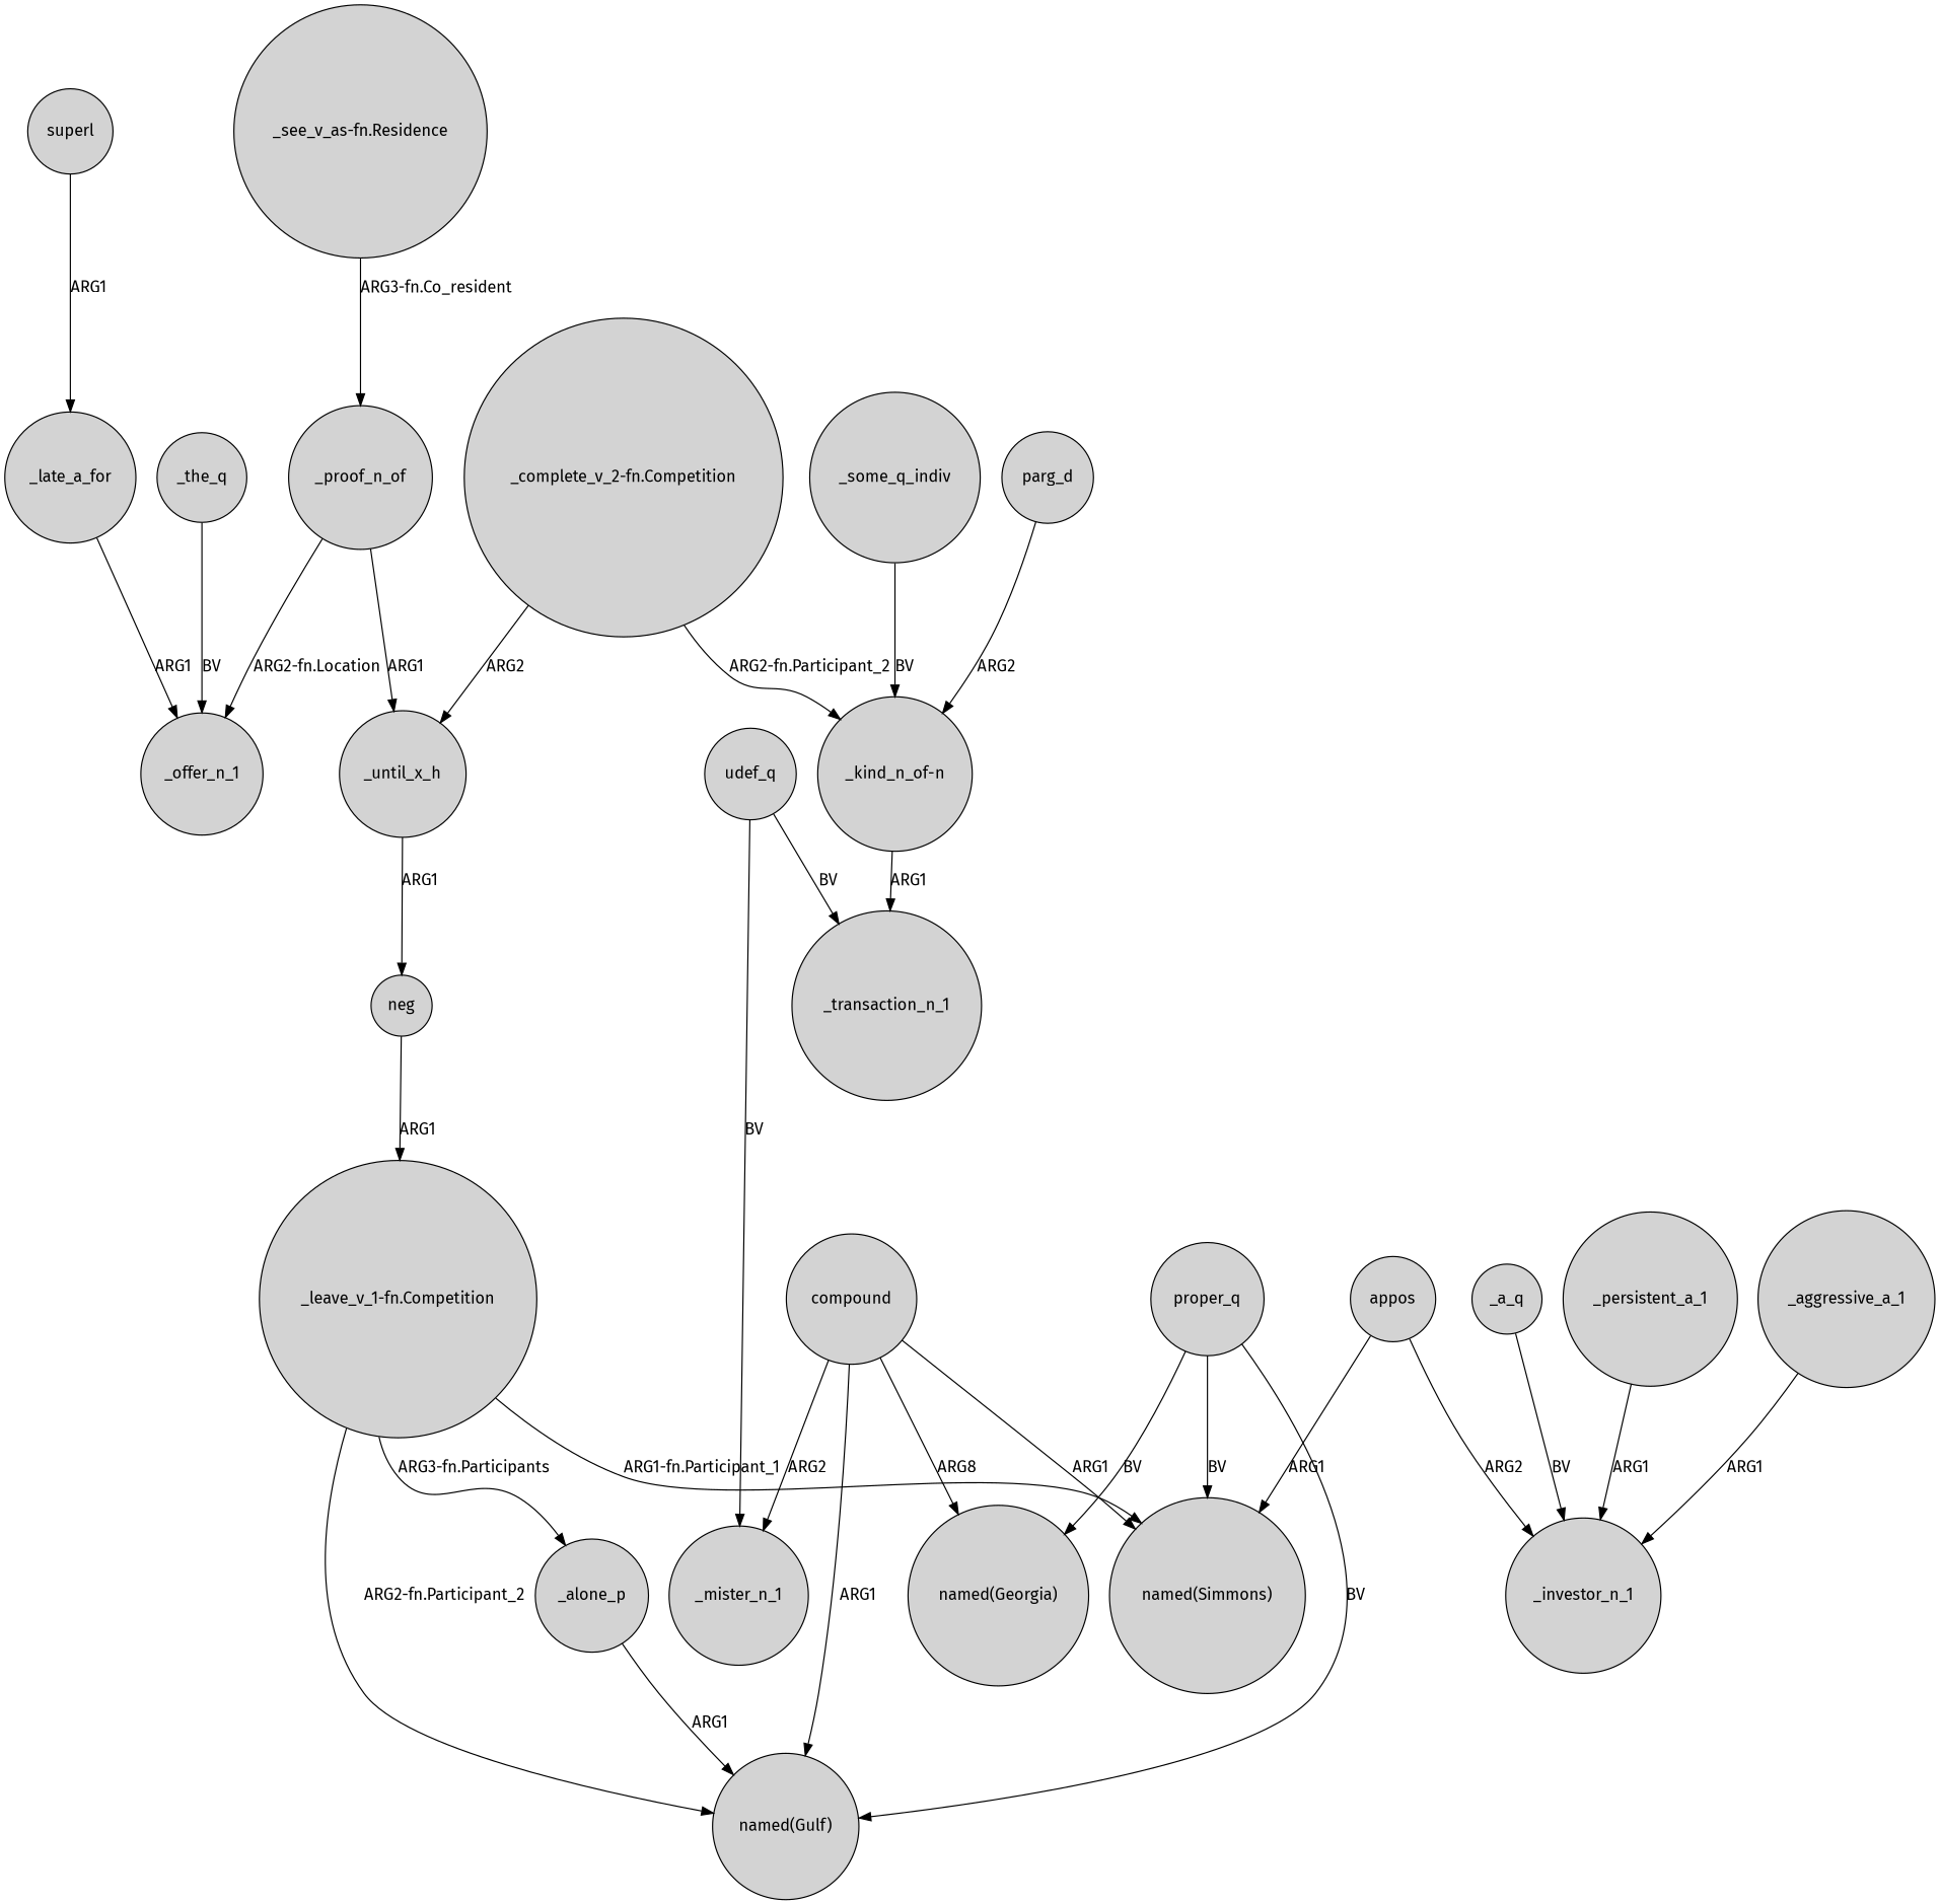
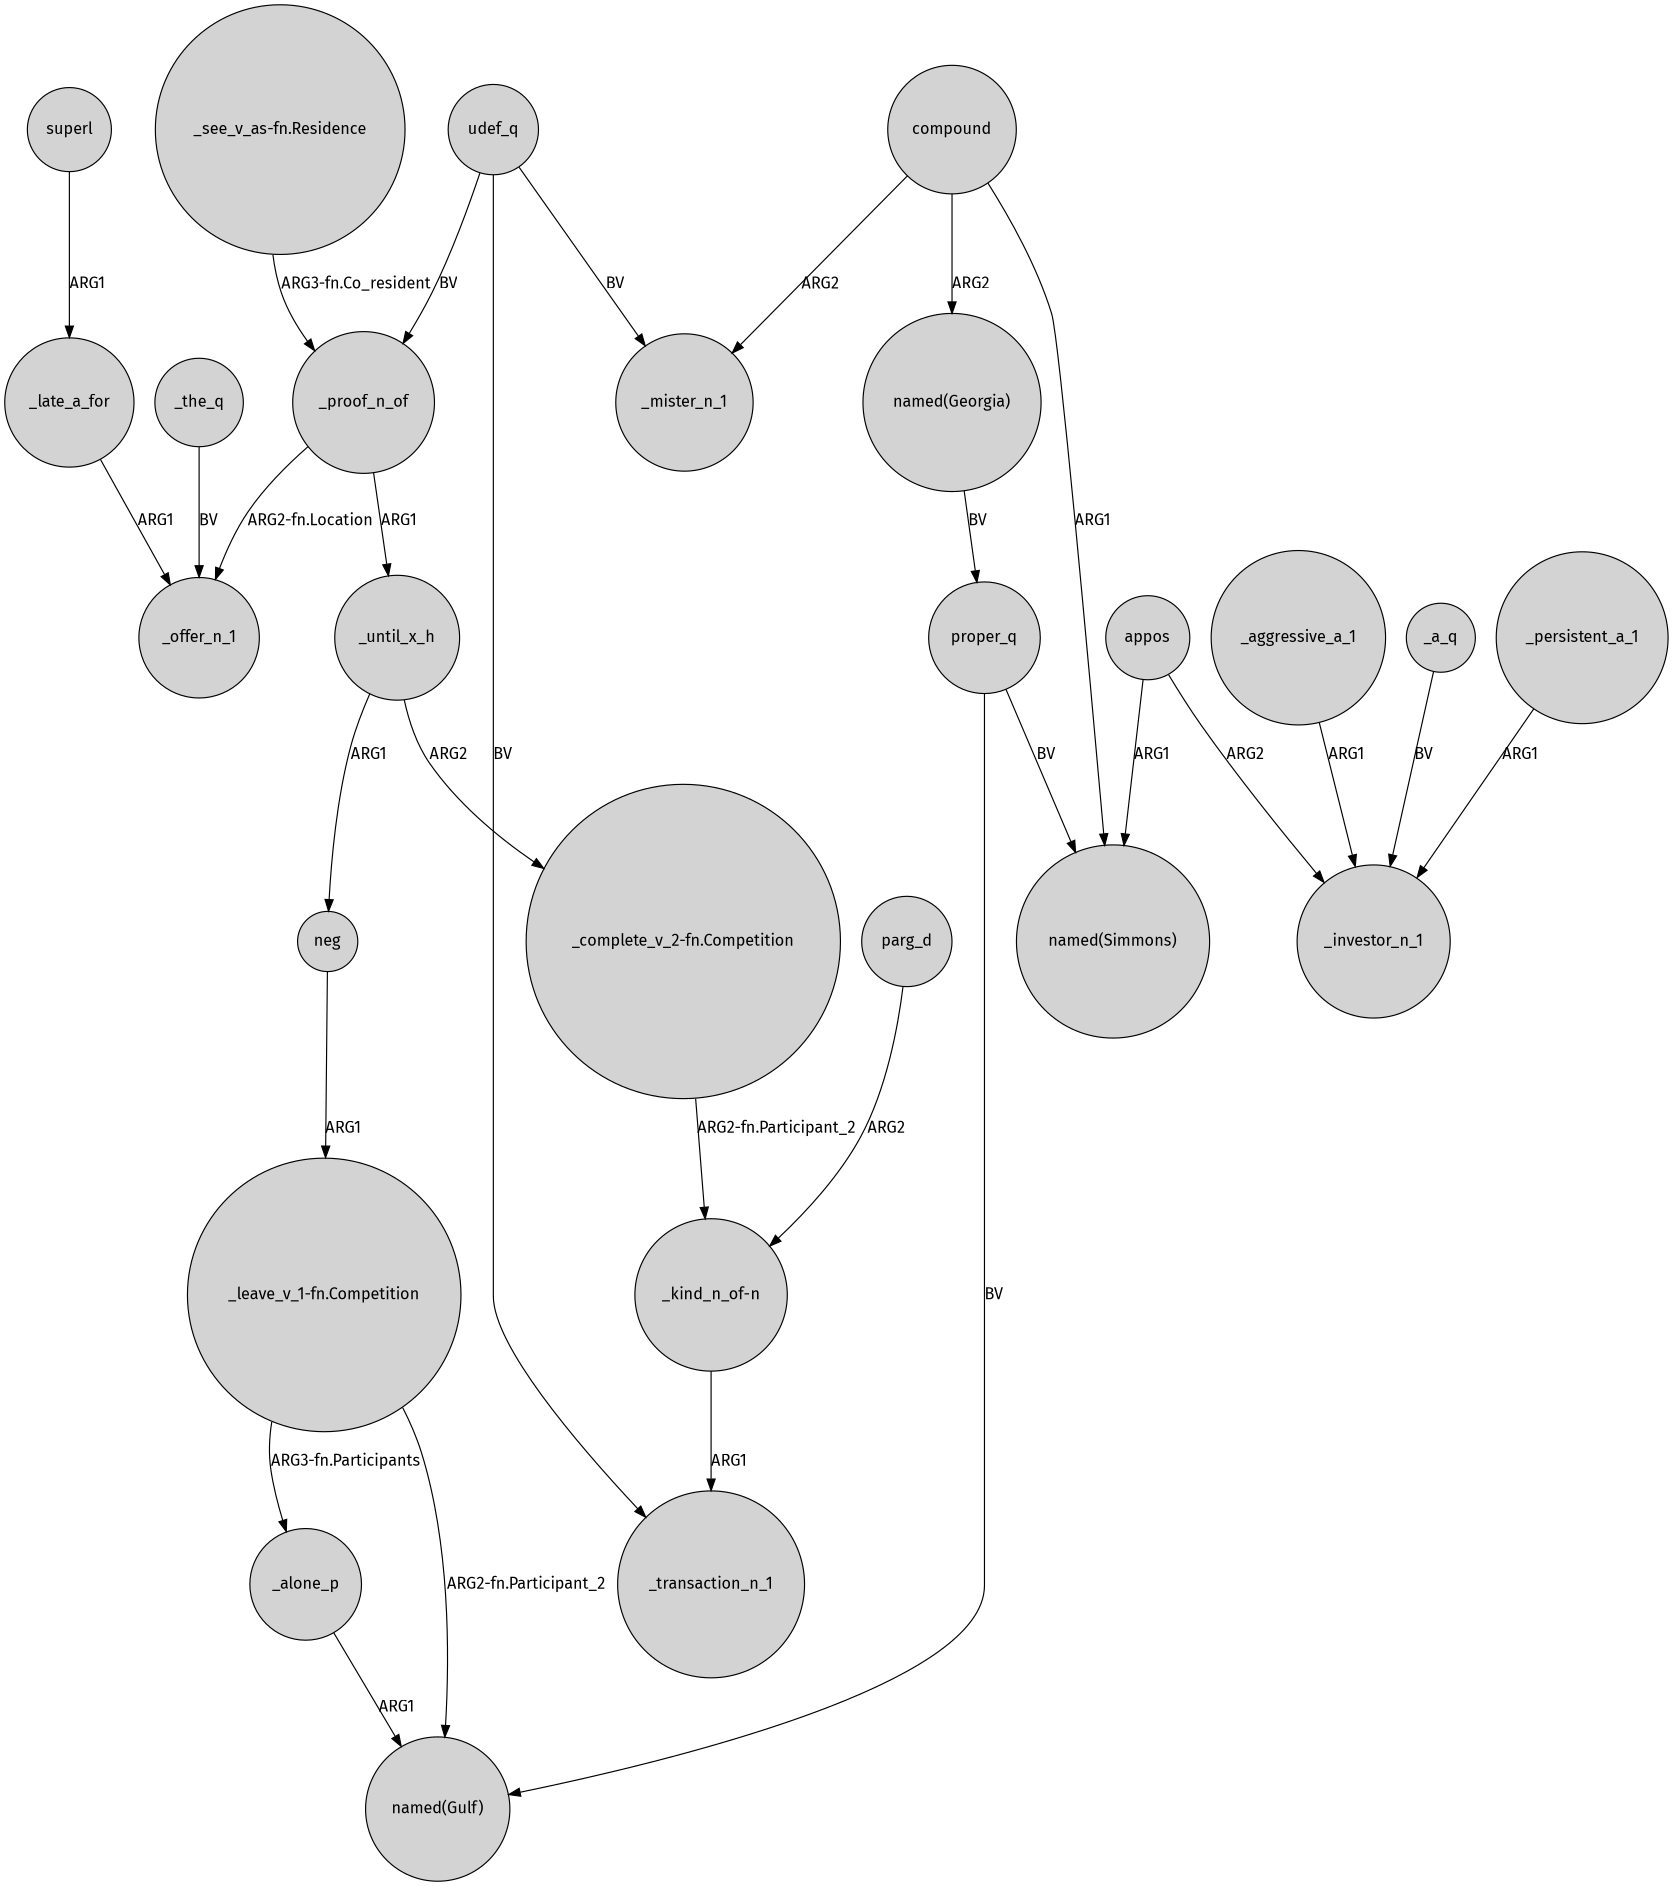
  digraph {
    fontname="Fira Sans"
    node [fontname="Fira Sans" shape=circle style=filled]
    edge [fontname="Fira Sans"]
    superl
    _late_a_for
    _offer_n_1
    "_complete_v_2-fn.Competition"
    "_kind_n_of-n"
    _transaction_n_1
    _proof_n_of
    _until_x_h
    neg
    "_leave_v_1-fn.Competition"
    udef_q
    _mister_n_1
    compound
    "named(Georgia)"
    "named(Simmons)"
    "named(Gulf)"
    "_see_v_as-fn.Residence"
    appos
    _investor_n_1
    parg_d
    _a_q
    _alone_p
    proper_q
-   _some_q_indiv
    _the_q
    _persistent_a_1
    _aggressive_a_1
    superl -> _late_a_for [label=ARG1]
    _late_a_for -> _offer_n_1 [label=ARG1]
    "_complete_v_2-fn.Competition" -> "_kind_n_of-n" [label="ARG2-fn.Participant_2"]
    "_kind_n_of-n" -> _transaction_n_1 [label=ARG1]
    _proof_n_of -> _offer_n_1 [label="ARG2-fn.Location"]
    _proof_n_of -> _until_x_h [label=ARG1]
-   "_complete_v_2-fn.Competition" -> _until_x_h [label=ARG2]
+   _until_x_h -> "_complete_v_2-fn.Competition" [label=ARG2]
    _until_x_h -> neg [label=ARG1]
    neg -> "_leave_v_1-fn.Competition" [label=ARG1]
-   "_leave_v_1-fn.Competition" -> "named(Simmons)" [label="ARG1-fn.Participant_1"]
    "_leave_v_1-fn.Competition" -> "named(Gulf)" [label="ARG2-fn.Participant_2"]
    "_leave_v_1-fn.Competition" -> _alone_p [label="ARG3-fn.Participants"]
    udef_q -> _transaction_n_1 [label=BV]
+   udef_q -> _proof_n_of [label=BV]
    udef_q -> _mister_n_1 [label=BV]
    compound -> _mister_n_1 [label=ARG2]
-   compound -> "named(Georgia)" [label=ARG8]
+   compound -> "named(Georgia)" [label=ARG2]
    compound -> "named(Simmons)" [label=ARG1]
-   compound -> "named(Gulf)" [label=ARG1]
    "_see_v_as-fn.Residence" -> _proof_n_of [label="ARG3-fn.Co_resident"]
    appos -> "named(Simmons)" [label=ARG1]
    appos -> _investor_n_1 [label=ARG2]
    parg_d -> "_kind_n_of-n" [label=ARG2]
    _a_q -> _investor_n_1 [label=BV]
    _alone_p -> "named(Gulf)" [label=ARG1]
-   proper_q -> "named(Georgia)" [label=BV]
+   "named(Georgia)" -> proper_q [label=BV]
    proper_q -> "named(Simmons)" [label=BV]
    proper_q -> "named(Gulf)" [label=BV]
-   _some_q_indiv -> "_kind_n_of-n" [label=BV]
    _the_q -> _offer_n_1 [label=BV]
    _persistent_a_1 -> _investor_n_1 [label=ARG1]
    _aggressive_a_1 -> _investor_n_1 [label=ARG1]
  }
